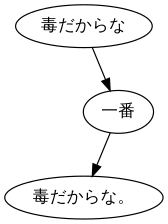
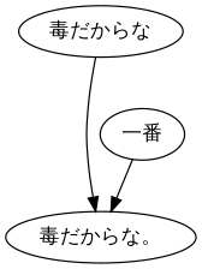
  digraph {
    fontname="IBM Plex Mono"
    node [fontname="IBM Plex Mono"]
    edge [fontname="IBM Plex Mono"]
    n1 [label="毒だからな"]
    n2 [label="毒だからな。"]
    n3 [label="一番"]
-   n1 -> n3
+   n1 -> n2
    n3 -> n2
  }
